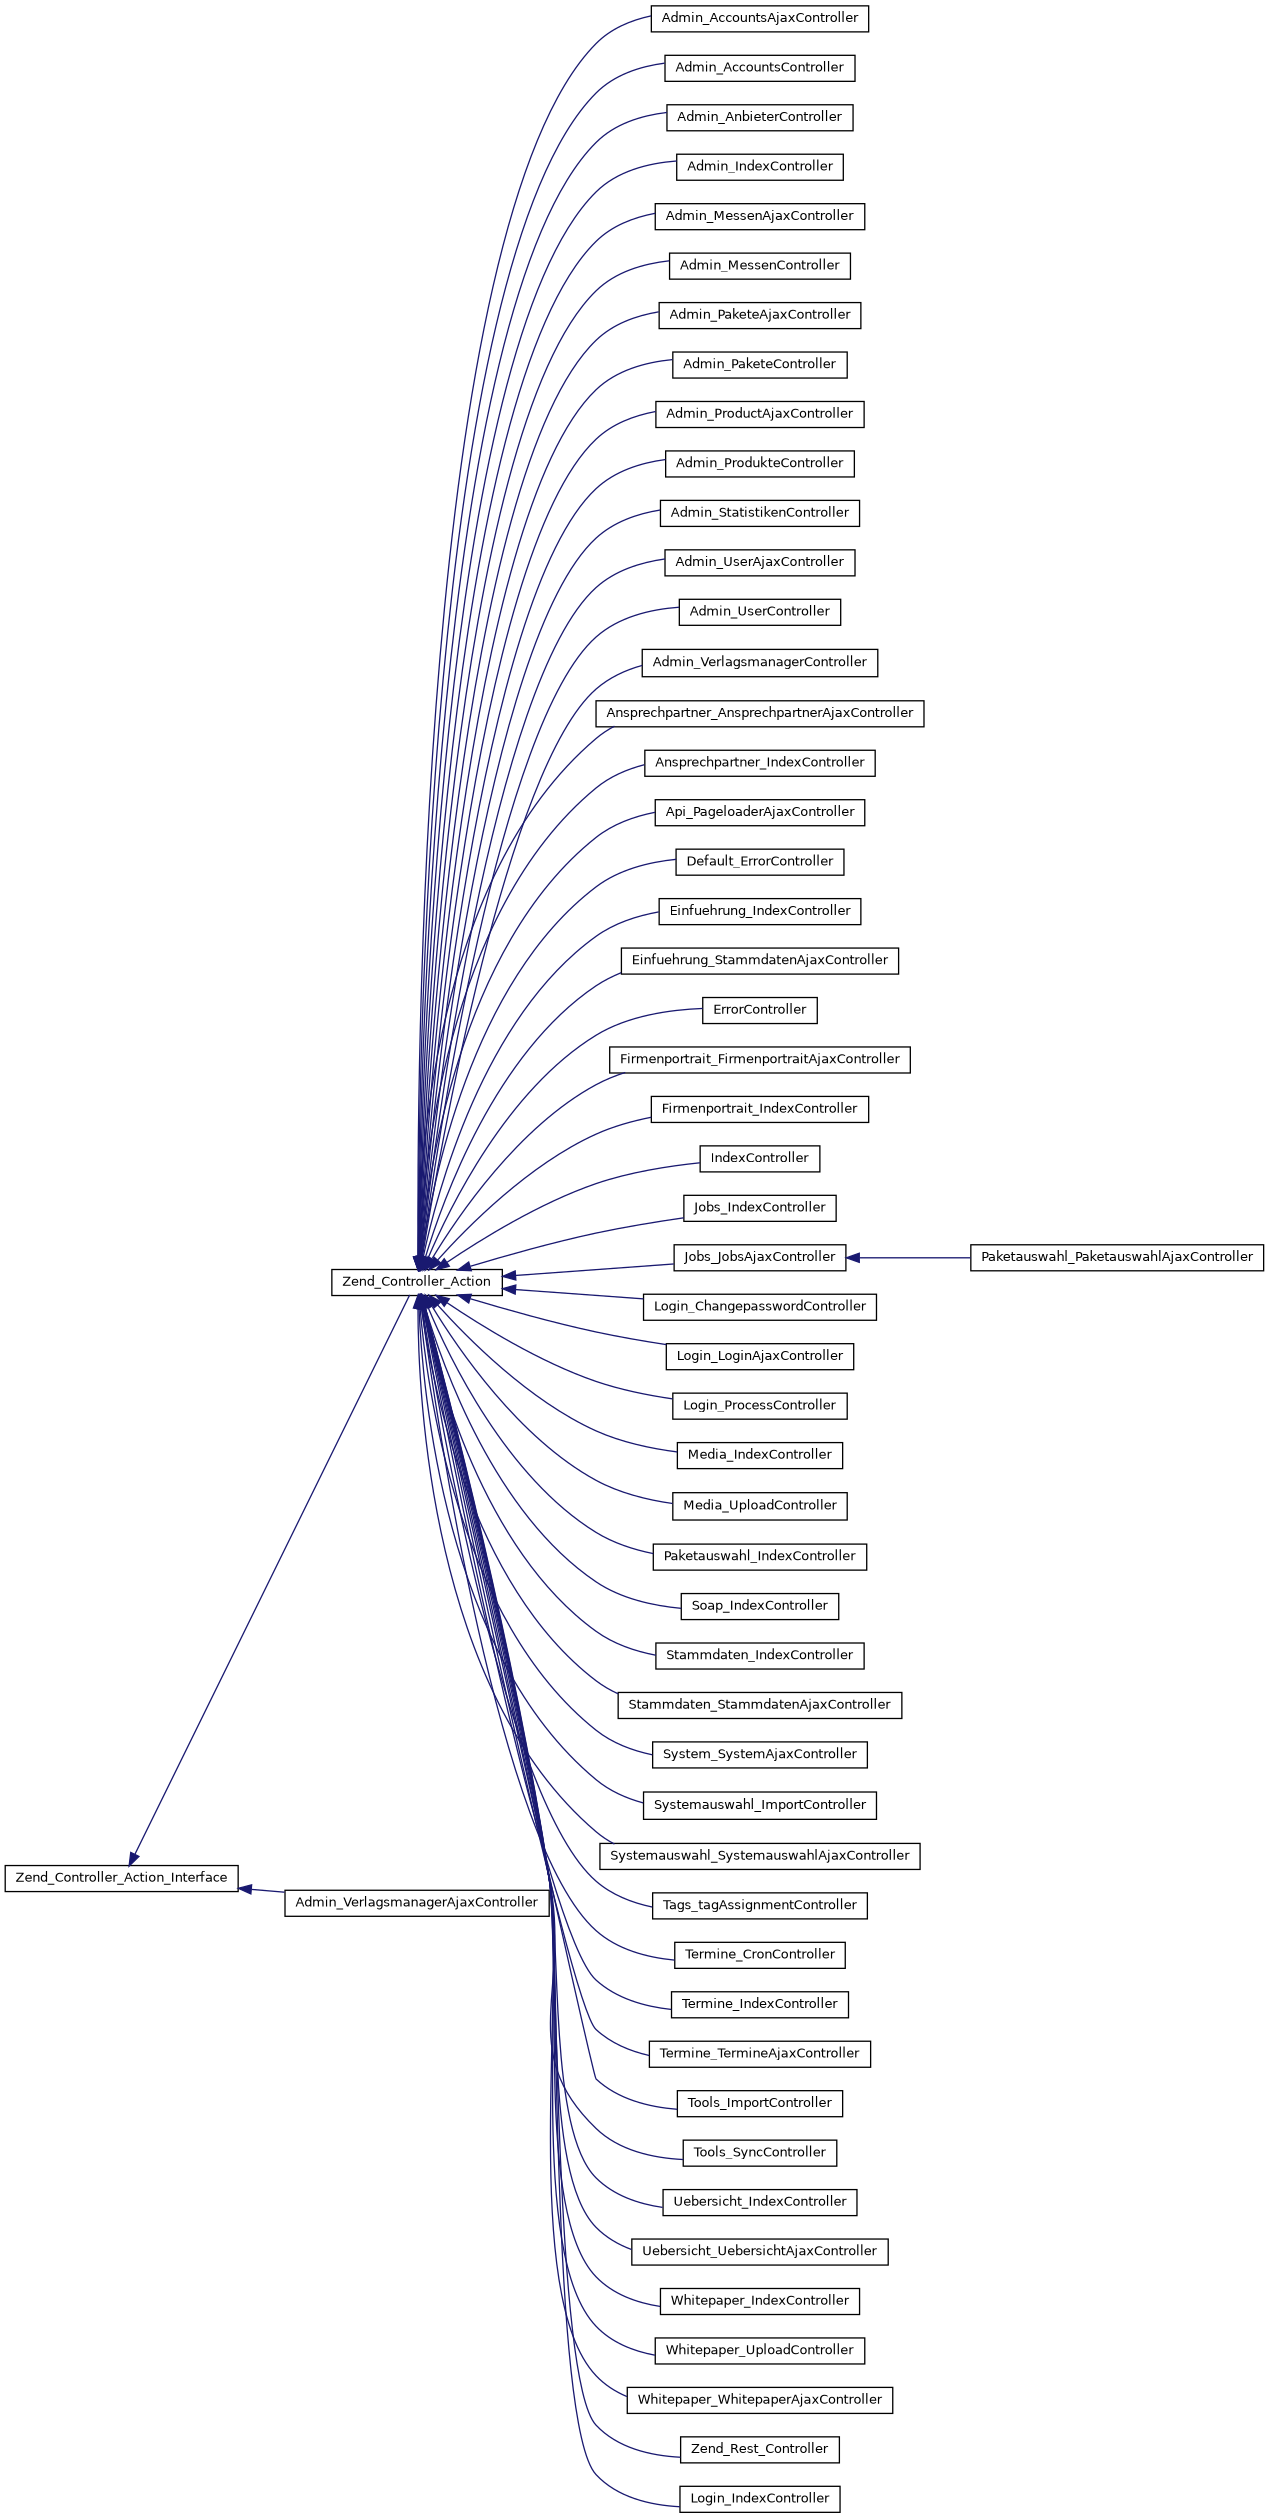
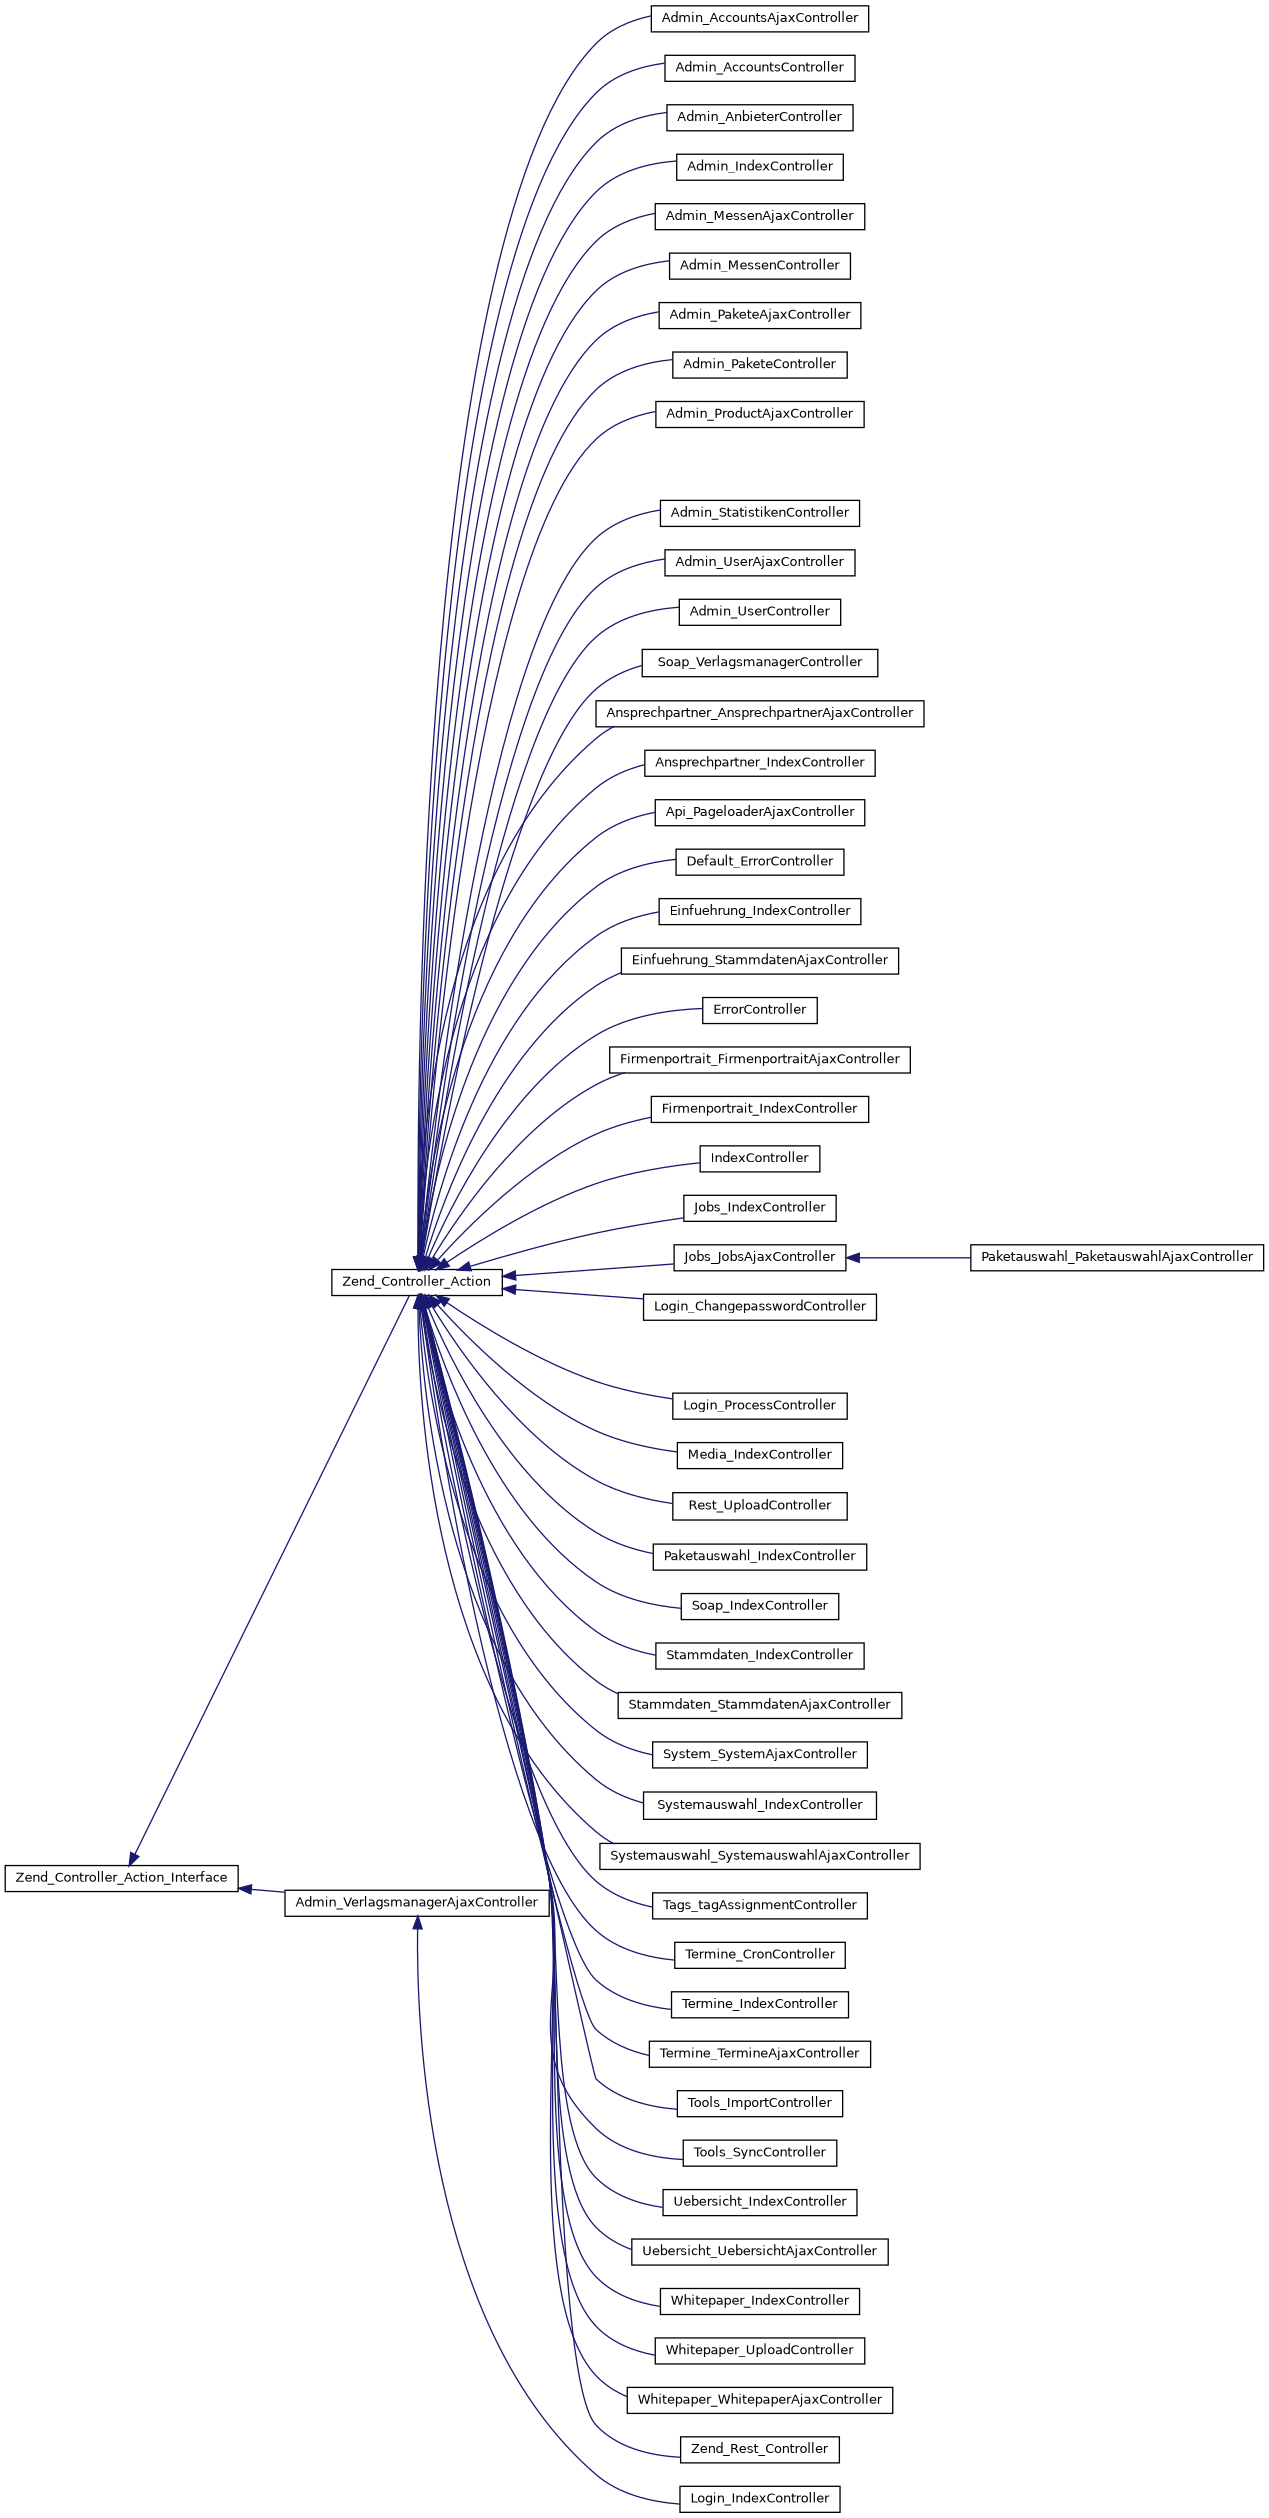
  digraph {
    rankdir=LR
    node [color=black fillcolor=white fontname=Helvetica fontsize=10 shape=record style=filled]
    edge [color=midnightblue dir=back fontname=Helvetica fontsize=10 labelfontname=Helvetica labelfontsize=10 style=solid]
    n1 [height=0.2 label=Zend_Controller_Action_Interface width=0.4]
    n2 [height=0.2 label=Zend_Controller_Action width=0.4]
    n3 [height=0.2 label=Admin_VerlagsmanagerAjaxController width=0.4]
    n4 [height=0.2 label=Admin_AccountsAjaxController width=0.4]
    n5 [height=0.2 label=Admin_AccountsController width=0.4]
    n6 [height=0.2 label=Admin_AnbieterController width=0.4]
    n7 [height=0.2 label=Admin_IndexController width=0.4]
    n8 [height=0.2 label=Admin_MessenAjaxController width=0.4]
    n9 [height=0.2 label=Admin_MessenController width=0.4]
    n10 [height=0.2 label=Admin_PaketeAjaxController width=0.4]
    n11 [height=0.2 label=Admin_PaketeController width=0.4]
    n12 [height=0.2 label=Admin_ProductAjaxController width=0.4]
-   n13 [height=0.2 label=Admin_ProdukteController width=0.4]
    n14 [height=0.2 label=Admin_StatistikenController width=0.4]
    n15 [height=0.2 label=Admin_UserAjaxController width=0.4]
    n16 [height=0.2 label=Admin_UserController width=0.4]
-   n17 [height=0.2 label=Admin_VerlagsmanagerController width=0.4]
+   n17 [height=0.2 label=Soap_VerlagsmanagerController width=0.4]
    n18 [height=0.2 label=Ansprechpartner_AnsprechpartnerAjaxController width=0.4]
    n19 [height=0.2 label=Ansprechpartner_IndexController width=0.4]
    n20 [height=0.2 label=Api_PageloaderAjaxController width=0.4]
    n21 [height=0.2 label=Default_ErrorController width=0.4]
    n22 [height=0.2 label=Einfuehrung_IndexController width=0.4]
    n23 [height=0.2 label=Einfuehrung_StammdatenAjaxController width=0.4]
    n24 [height=0.2 label=ErrorController width=0.4]
    n25 [height=0.2 label=Firmenportrait_FirmenportraitAjaxController width=0.4]
    n26 [height=0.2 label=Firmenportrait_IndexController width=0.4]
    n27 [height=0.2 label=IndexController width=0.4]
    n28 [height=0.2 label=Jobs_IndexController width=0.4]
    n29 [height=0.2 label=Jobs_JobsAjaxController width=0.4]
    n30 [height=0.2 label=Login_ChangepasswordController width=0.4]
    n31 [height=0.2 label=Login_IndexController width=0.4]
-   n32 [height=0.2 label=Login_LoginAjaxController width=0.4]
    n33 [height=0.2 label=Login_ProcessController width=0.4]
    n34 [height=0.2 label=Media_IndexController width=0.4]
-   n35 [height=0.2 label=Media_UploadController width=0.4]
+   n35 [height=0.2 label=Rest_UploadController width=0.4]
    n36 [height=0.2 label=Paketauswahl_IndexController width=0.4]
    n37 [height=0.2 label=Soap_IndexController width=0.4]
    n38 [height=0.2 label=Stammdaten_IndexController width=0.4]
    n39 [height=0.2 label=Stammdaten_StammdatenAjaxController width=0.4]
    n40 [height=0.2 label=System_SystemAjaxController width=0.4]
-   n41 [height=0.2 label=Systemauswahl_ImportController width=0.4]
+   n41 [height=0.2 label=Systemauswahl_IndexController width=0.4]
    n42 [height=0.2 label=Systemauswahl_SystemauswahlAjaxController width=0.4]
    n43 [height=0.2 label=Tags_tagAssignmentController width=0.4]
    n44 [height=0.2 label=Termine_CronController width=0.4]
    n45 [height=0.2 label=Termine_IndexController width=0.4]
    n46 [height=0.2 label=Termine_TermineAjaxController width=0.4]
    n47 [height=0.2 label=Tools_ImportController width=0.4]
    n48 [height=0.2 label=Tools_SyncController width=0.4]
    n49 [height=0.2 label=Uebersicht_IndexController width=0.4]
    n50 [height=0.2 label=Uebersicht_UebersichtAjaxController width=0.4]
    n51 [height=0.2 label=Whitepaper_IndexController width=0.4]
    n52 [height=0.2 label=Whitepaper_UploadController width=0.4]
    n53 [height=0.2 label=Whitepaper_WhitepaperAjaxController width=0.4]
    n54 [height=0.2 label=Zend_Rest_Controller width=0.4]
    n55 [height=0.2 label=Paketauswahl_PaketauswahlAjaxController width=0.4]
    n1 -> n2
    n1 -> n3
    n2 -> n4
    n2 -> n5
    n2 -> n6
    n2 -> n7
    n2 -> n8
    n2 -> n9
    n2 -> n10
    n2 -> n11
    n2 -> n12
-   n2 -> n13
    n2 -> n14
    n2 -> n15
    n2 -> n16
    n2 -> n17
    n2 -> n18
    n2 -> n19
    n2 -> n20
    n2 -> n21
    n2 -> n22
    n2 -> n23
    n2 -> n24
    n2 -> n25
    n2 -> n26
    n2 -> n27
    n2 -> n28
    n2 -> n29
    n2 -> n30
-   n2 -> n31
-   n2 -> n32
+   n3 -> n31
    n2 -> n33
    n2 -> n34
    n2 -> n35
    n2 -> n36
    n2 -> n37
    n2 -> n38
    n2 -> n39
    n2 -> n40
    n2 -> n41
    n2 -> n42
    n2 -> n43
    n2 -> n44
    n2 -> n45
    n2 -> n46
    n2 -> n47
    n2 -> n48
    n2 -> n49
    n2 -> n50
    n2 -> n51
    n2 -> n52
    n2 -> n53
    n2 -> n54
    n29 -> n55
  }
